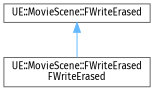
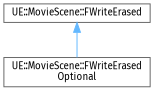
  digraph {
    rankdir=TB
    fontname="Fira Sans"
    node [color=grey40 fillcolor=white fontname="Fira Sans" fontsize=10 shape=box style=filled]
    n1 [height=0.2 label="UE::MovieScene::FWriteErased" width=0.4]
-   n2 [height=0.2 label="UE::MovieScene::FWriteErased\lFWriteErased" width=0.4]
+   n2 [height=0.2 label="UE::MovieScene::FWriteErased\lOptional" width=0.4]
    n1 -> n2 [color=steelblue1 dir=back fontname="Fira Sans" fontsize=10 labelfontname=Helvetica labelfontsize=10 style=solid]
  }
